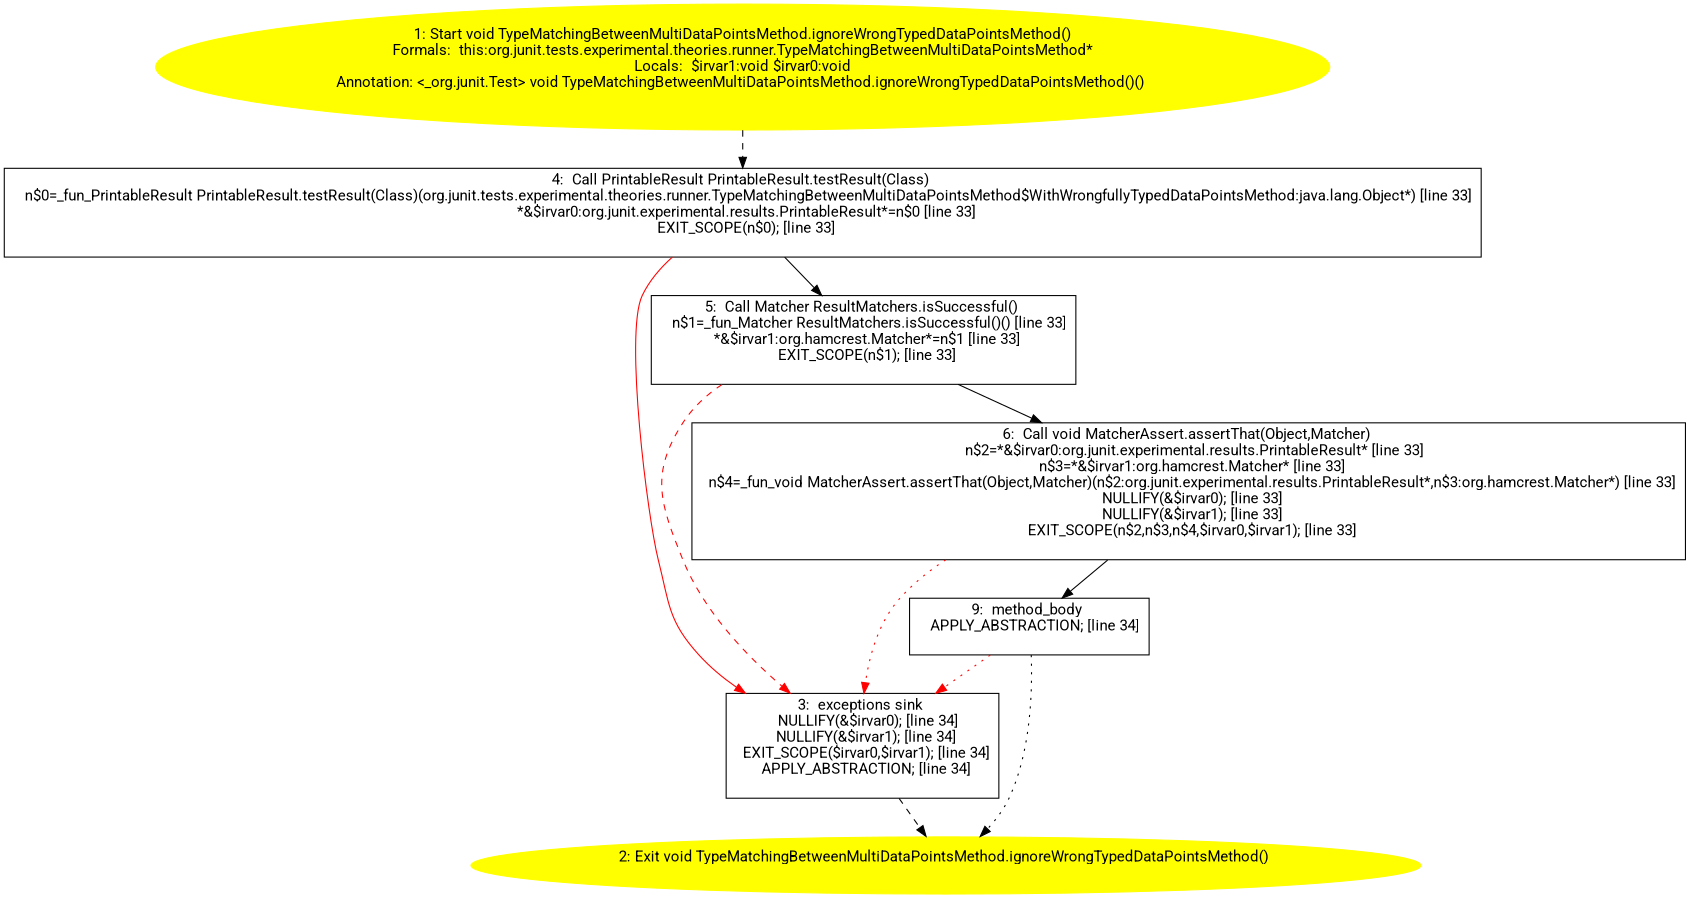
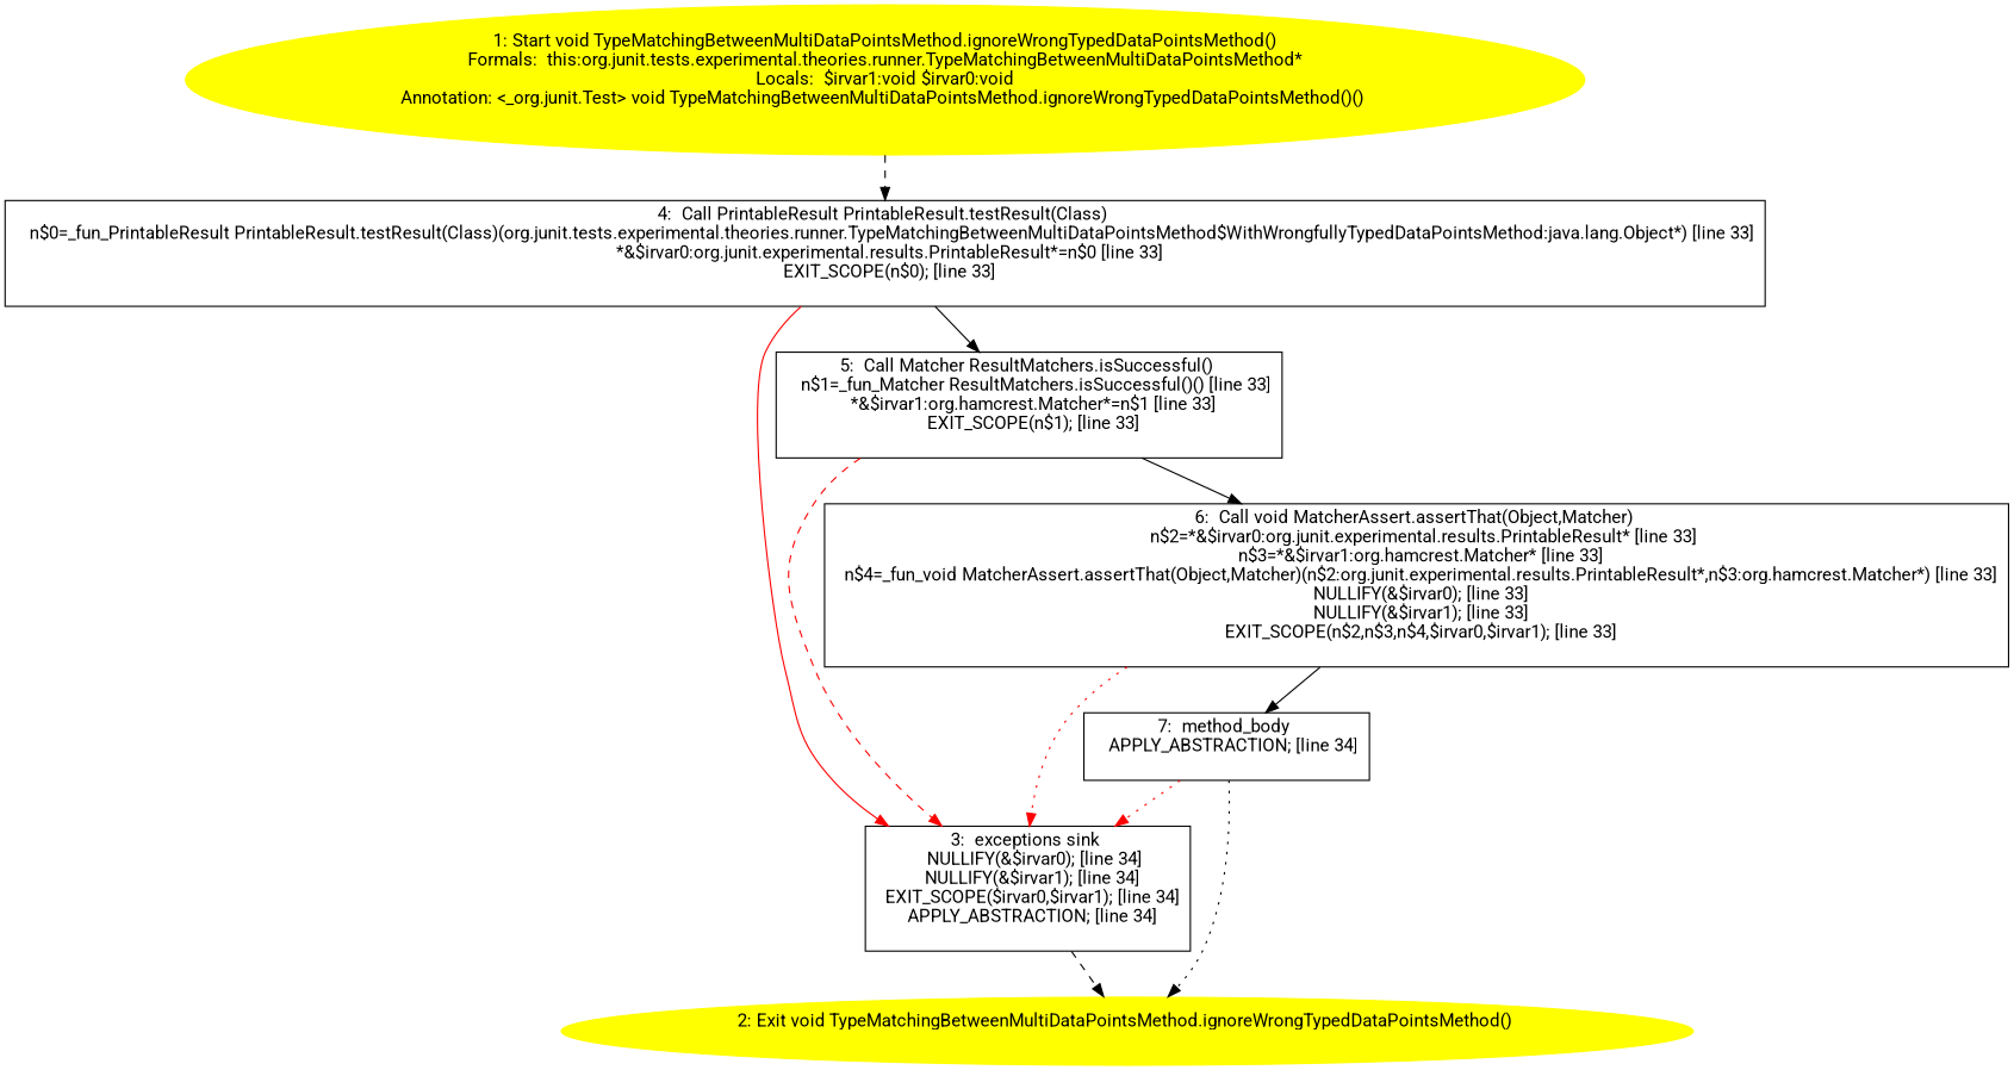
  digraph {
    fontname=Roboto
    node [fontname=Roboto shape=box]
    edge [style=solid fontname=Roboto]
    n1 [color=yellow label="1: Start void TypeMatchingBetweenMultiDataPointsMethod.ignoreWrongTypedDataPointsMethod()\nFormals:  this:org.junit.tests.experimental.theories.runner.TypeMatchingBetweenMultiDataPointsMethod*\nLocals:  $irvar1:void $irvar0:void\nAnnotation: <_org.junit.Test> void TypeMatchingBetweenMultiDataPointsMethod.ignoreWrongTypedDataPointsMethod()() \n  " style=filled shape=""]
    n2 [label="4:  Call PrintableResult PrintableResult.testResult(Class) \n   n$0=_fun_PrintableResult PrintableResult.testResult(Class)(org.junit.tests.experimental.theories.runner.TypeMatchingBetweenMultiDataPointsMethod$WithWrongfullyTypedDataPointsMethod:java.lang.Object*) [line 33]\n  *&$irvar0:org.junit.experimental.results.PrintableResult*=n$0 [line 33]\n  EXIT_SCOPE(n$0); [line 33]\n "]
    n3 [label="3:  exceptions sink \n   NULLIFY(&$irvar0); [line 34]\n  NULLIFY(&$irvar1); [line 34]\n  EXIT_SCOPE($irvar0,$irvar1); [line 34]\n  APPLY_ABSTRACTION; [line 34]\n "]
    n4 [label="5:  Call Matcher ResultMatchers.isSuccessful() \n   n$1=_fun_Matcher ResultMatchers.isSuccessful()() [line 33]\n  *&$irvar1:org.hamcrest.Matcher*=n$1 [line 33]\n  EXIT_SCOPE(n$1); [line 33]\n "]
    n5 [color=yellow label="2: Exit void TypeMatchingBetweenMultiDataPointsMethod.ignoreWrongTypedDataPointsMethod() \n  " style=filled shape=""]
    n6 [label="6:  Call void MatcherAssert.assertThat(Object,Matcher) \n   n$2=*&$irvar0:org.junit.experimental.results.PrintableResult* [line 33]\n  n$3=*&$irvar1:org.hamcrest.Matcher* [line 33]\n  n$4=_fun_void MatcherAssert.assertThat(Object,Matcher)(n$2:org.junit.experimental.results.PrintableResult*,n$3:org.hamcrest.Matcher*) [line 33]\n  NULLIFY(&$irvar0); [line 33]\n  NULLIFY(&$irvar1); [line 33]\n  EXIT_SCOPE(n$2,n$3,n$4,$irvar0,$irvar1); [line 33]\n "]
-   n7 [label="9:  method_body \n   APPLY_ABSTRACTION; [line 34]\n "]
+   n7 [label="7:  method_body \n   APPLY_ABSTRACTION; [line 34]\n "]
    n1 -> n2 [style=dashed]
    n2 -> n3 [color=red]
    n2 -> n4
    n3 -> n5 [style=dashed]
    n4 -> n3 [color=red style=dashed]
    n4 -> n6
    n6 -> n3 [color=red style=dotted]
    n6 -> n7
    n7 -> n3 [color=red style=dotted]
    n7 -> n5 [style=dotted]
  }
